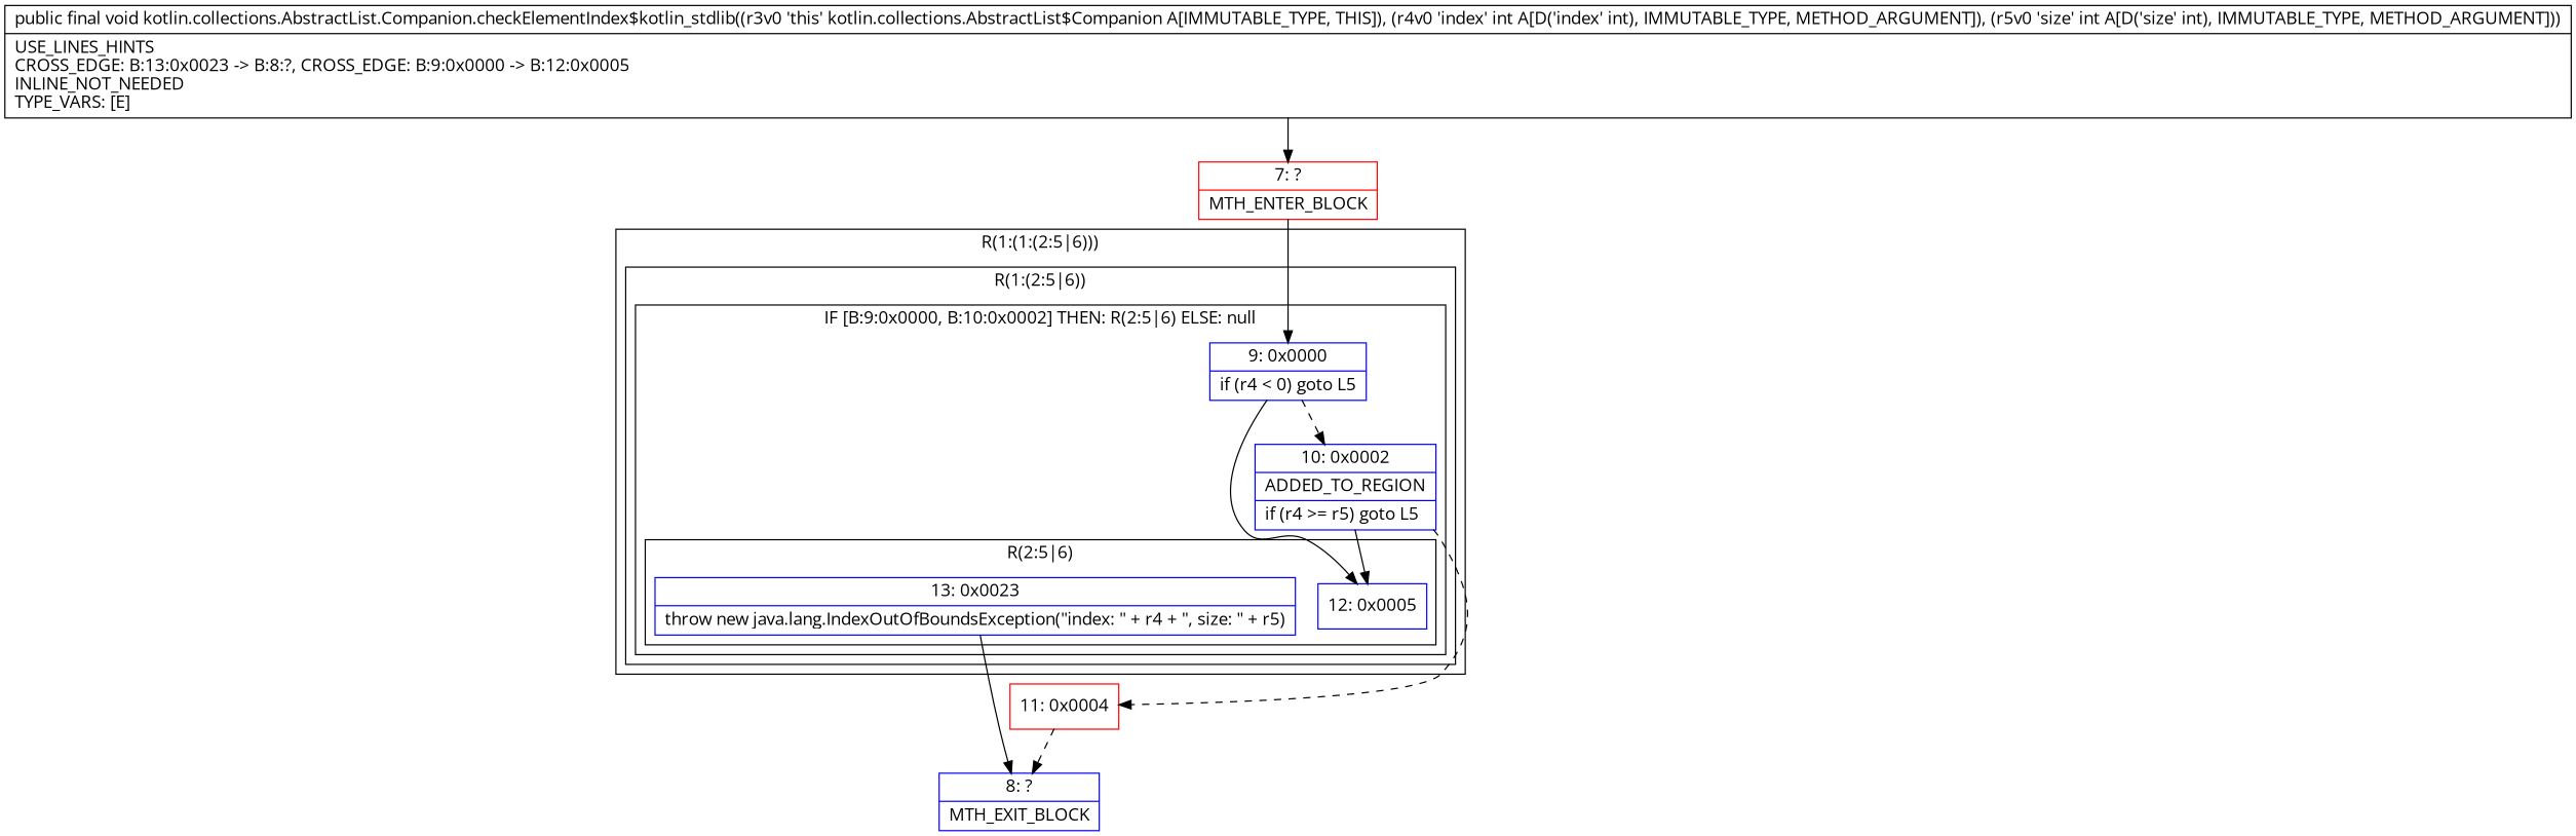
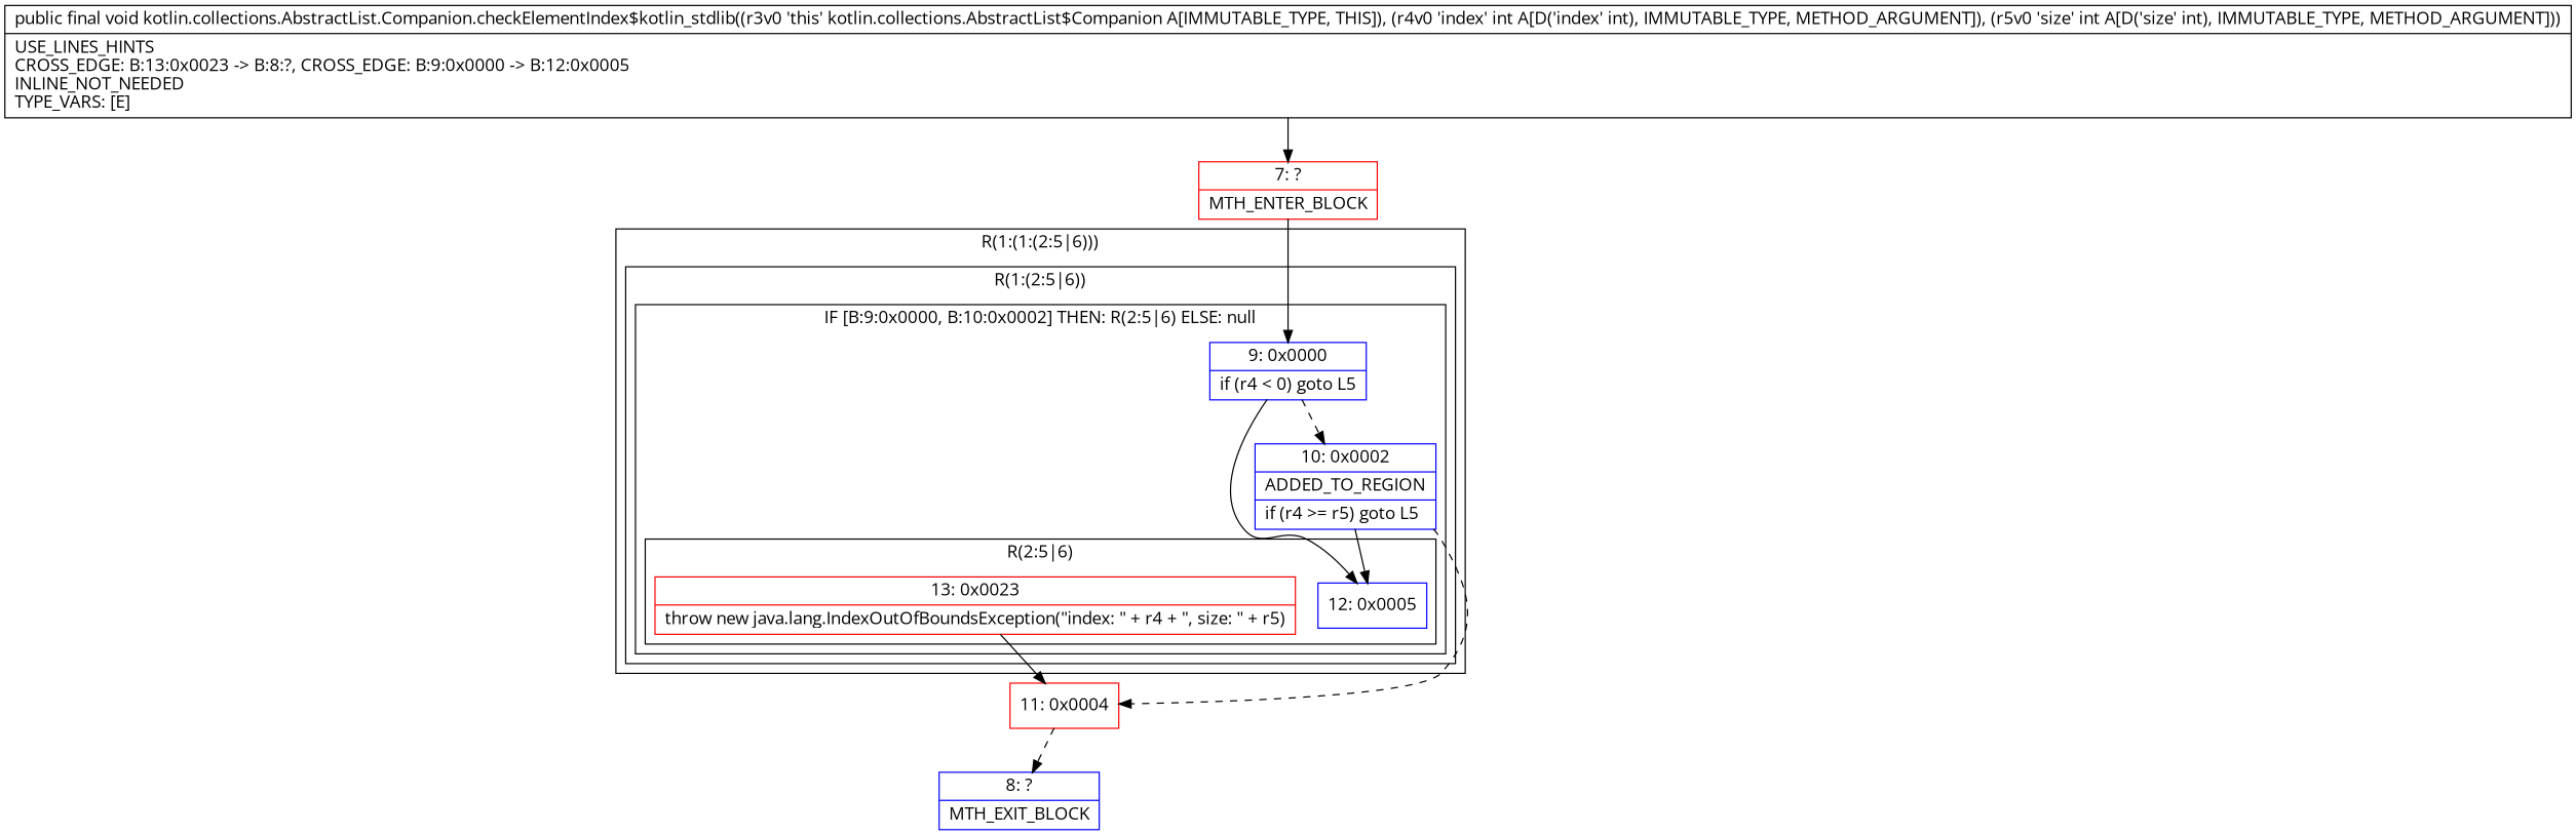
  digraph {
    fontname="Open Sans"
    node [color=blue fontname="Open Sans" shape=record]
    edge [fontname="Open Sans"]
    n1 [label="{12\:\ 0x0005}"]
-   n2 [label="{13\:\ 0x0023|throw new java.lang.IndexOutOfBoundsException(\"index: \" + r4 + \", size: \" + r5)\l}"]
+   n2 [color=red label="{13\:\ 0x0023|throw new java.lang.IndexOutOfBoundsException(\"index: \" + r4 + \", size: \" + r5)\l}"]
    n3 [label="{9\:\ 0x0000|if (r4 \< 0) goto L5\l}"]
    n4 [label="{10\:\ 0x0002|ADDED_TO_REGION\l|if (r4 \>= r5) goto L5\l}"]
    n5 [label="{8\:\ ?|MTH_EXIT_BLOCK\l}"]
    n6 [color=red label="{11\:\ 0x0004}"]
    n7 [color=red label="{7\:\ ?|MTH_ENTER_BLOCK\l}"]
    n8 [label="{public final void kotlin.collections.AbstractList.Companion.checkElementIndex$kotlin_stdlib((r3v0 'this' kotlin.collections.AbstractList$Companion A[IMMUTABLE_TYPE, THIS]), (r4v0 'index' int A[D('index' int), IMMUTABLE_TYPE, METHOD_ARGUMENT]), (r5v0 'size' int A[D('size' int), IMMUTABLE_TYPE, METHOD_ARGUMENT]))  | USE_LINES_HINTS\lCROSS_EDGE: B:13:0x0023 \-\> B:8:?, CROSS_EDGE: B:9:0x0000 \-\> B:12:0x0005\lINLINE_NOT_NEEDED\lTYPE_VARS: [E]\l}" color=""]
    subgraph cluster_1 {
      label="R(1:(1:(2:5|6)))"
      subgraph cluster_2 {
        label="R(1:(2:5|6))"
        subgraph cluster_3 {
          label="IF [B:9:0x0000, B:10:0x0002] THEN: R(2:5|6) ELSE: null"
          n3
          n4
          subgraph cluster_4 {
            label="R(2:5|6)"
            n1
            n2
          }
        }
      }
    }
-   n2 -> n5
+   n2 -> n6
    n3 -> n1
    n3 -> n4 [style=dashed]
    n4 -> n1
    n4 -> n6 [style=dashed]
    n6 -> n5 [style=dashed]
    n7 -> n3
    n8 -> n7
  }
